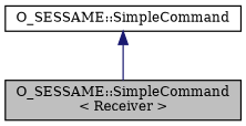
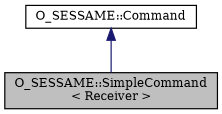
  digraph {
    fontname="DejaVu Serif"
    node [color=black fontname="DejaVu Serif" fontsize=10 shape=record style=filled]
    n1 [fillcolor=grey75 fontcolor=black height=0.2 label="O_SESSAME::SimpleCommand\l\< Receiver \>" width=0.4]
-   n2 [fillcolor=white height=0.2 label="O_SESSAME::SimpleCommand" width=0.4]
+   n2 [fillcolor=white height=0.2 label="O_SESSAME::Command" width=0.4]
    n2 -> n1 [color=midnightblue dir=back fontname="DejaVu Serif" fontsize=10 labelfontname=Helvetica labelfontsize=10 style=solid]
  }
